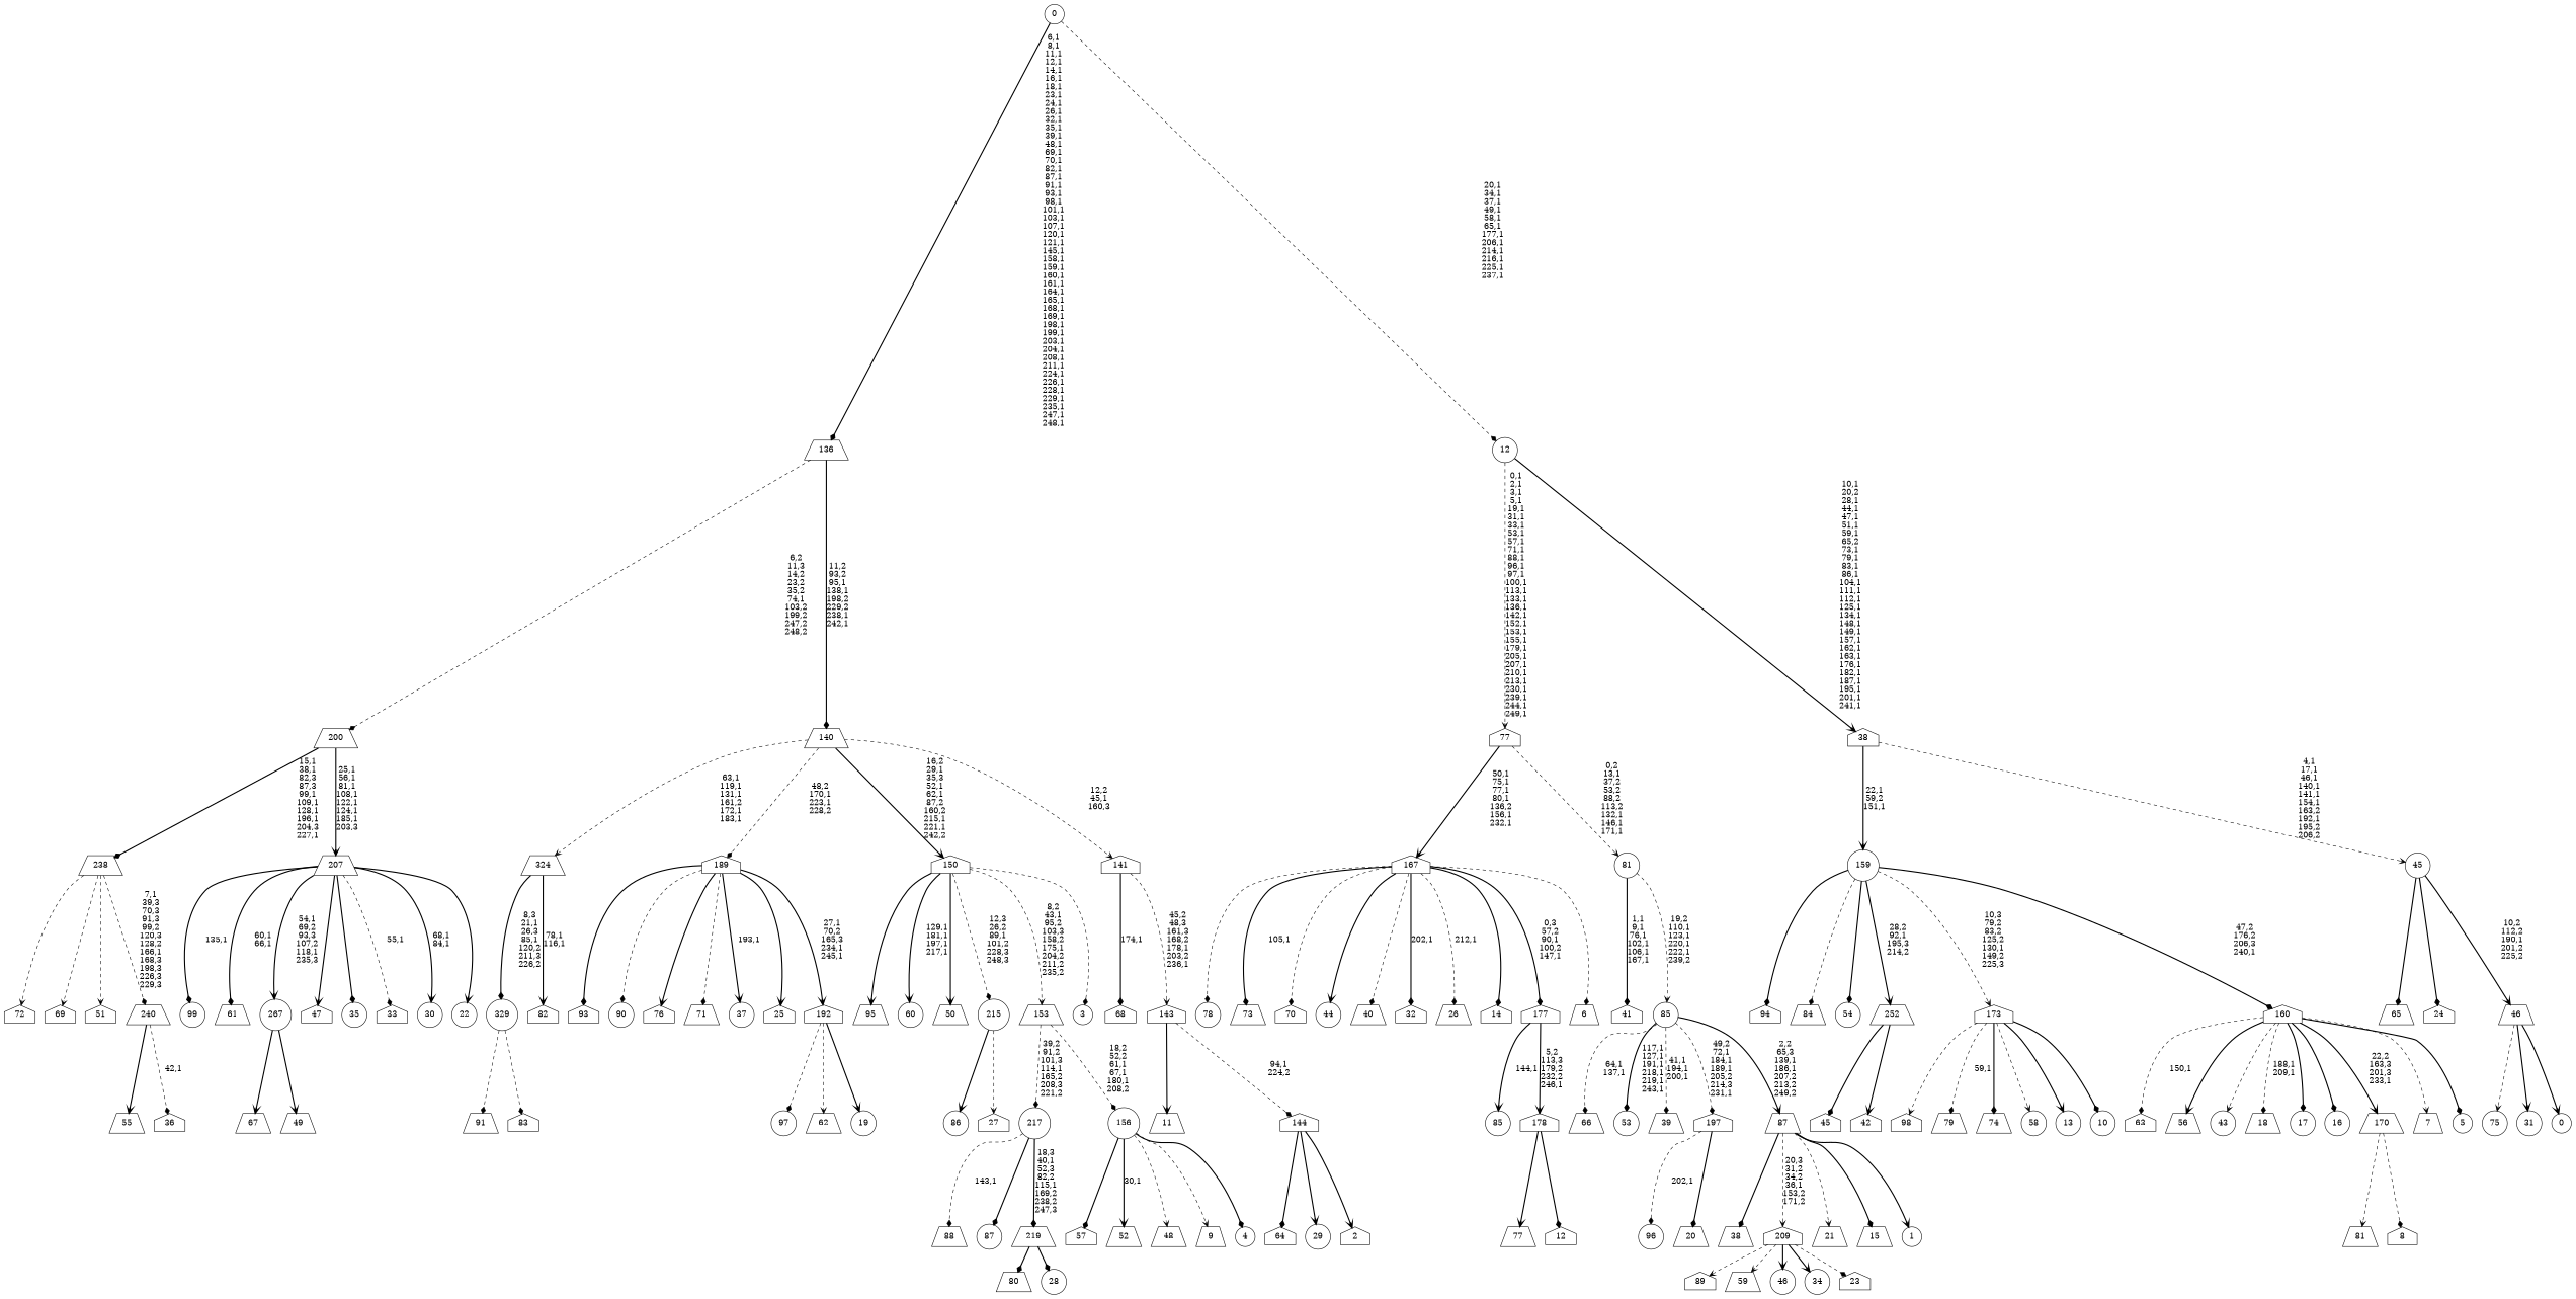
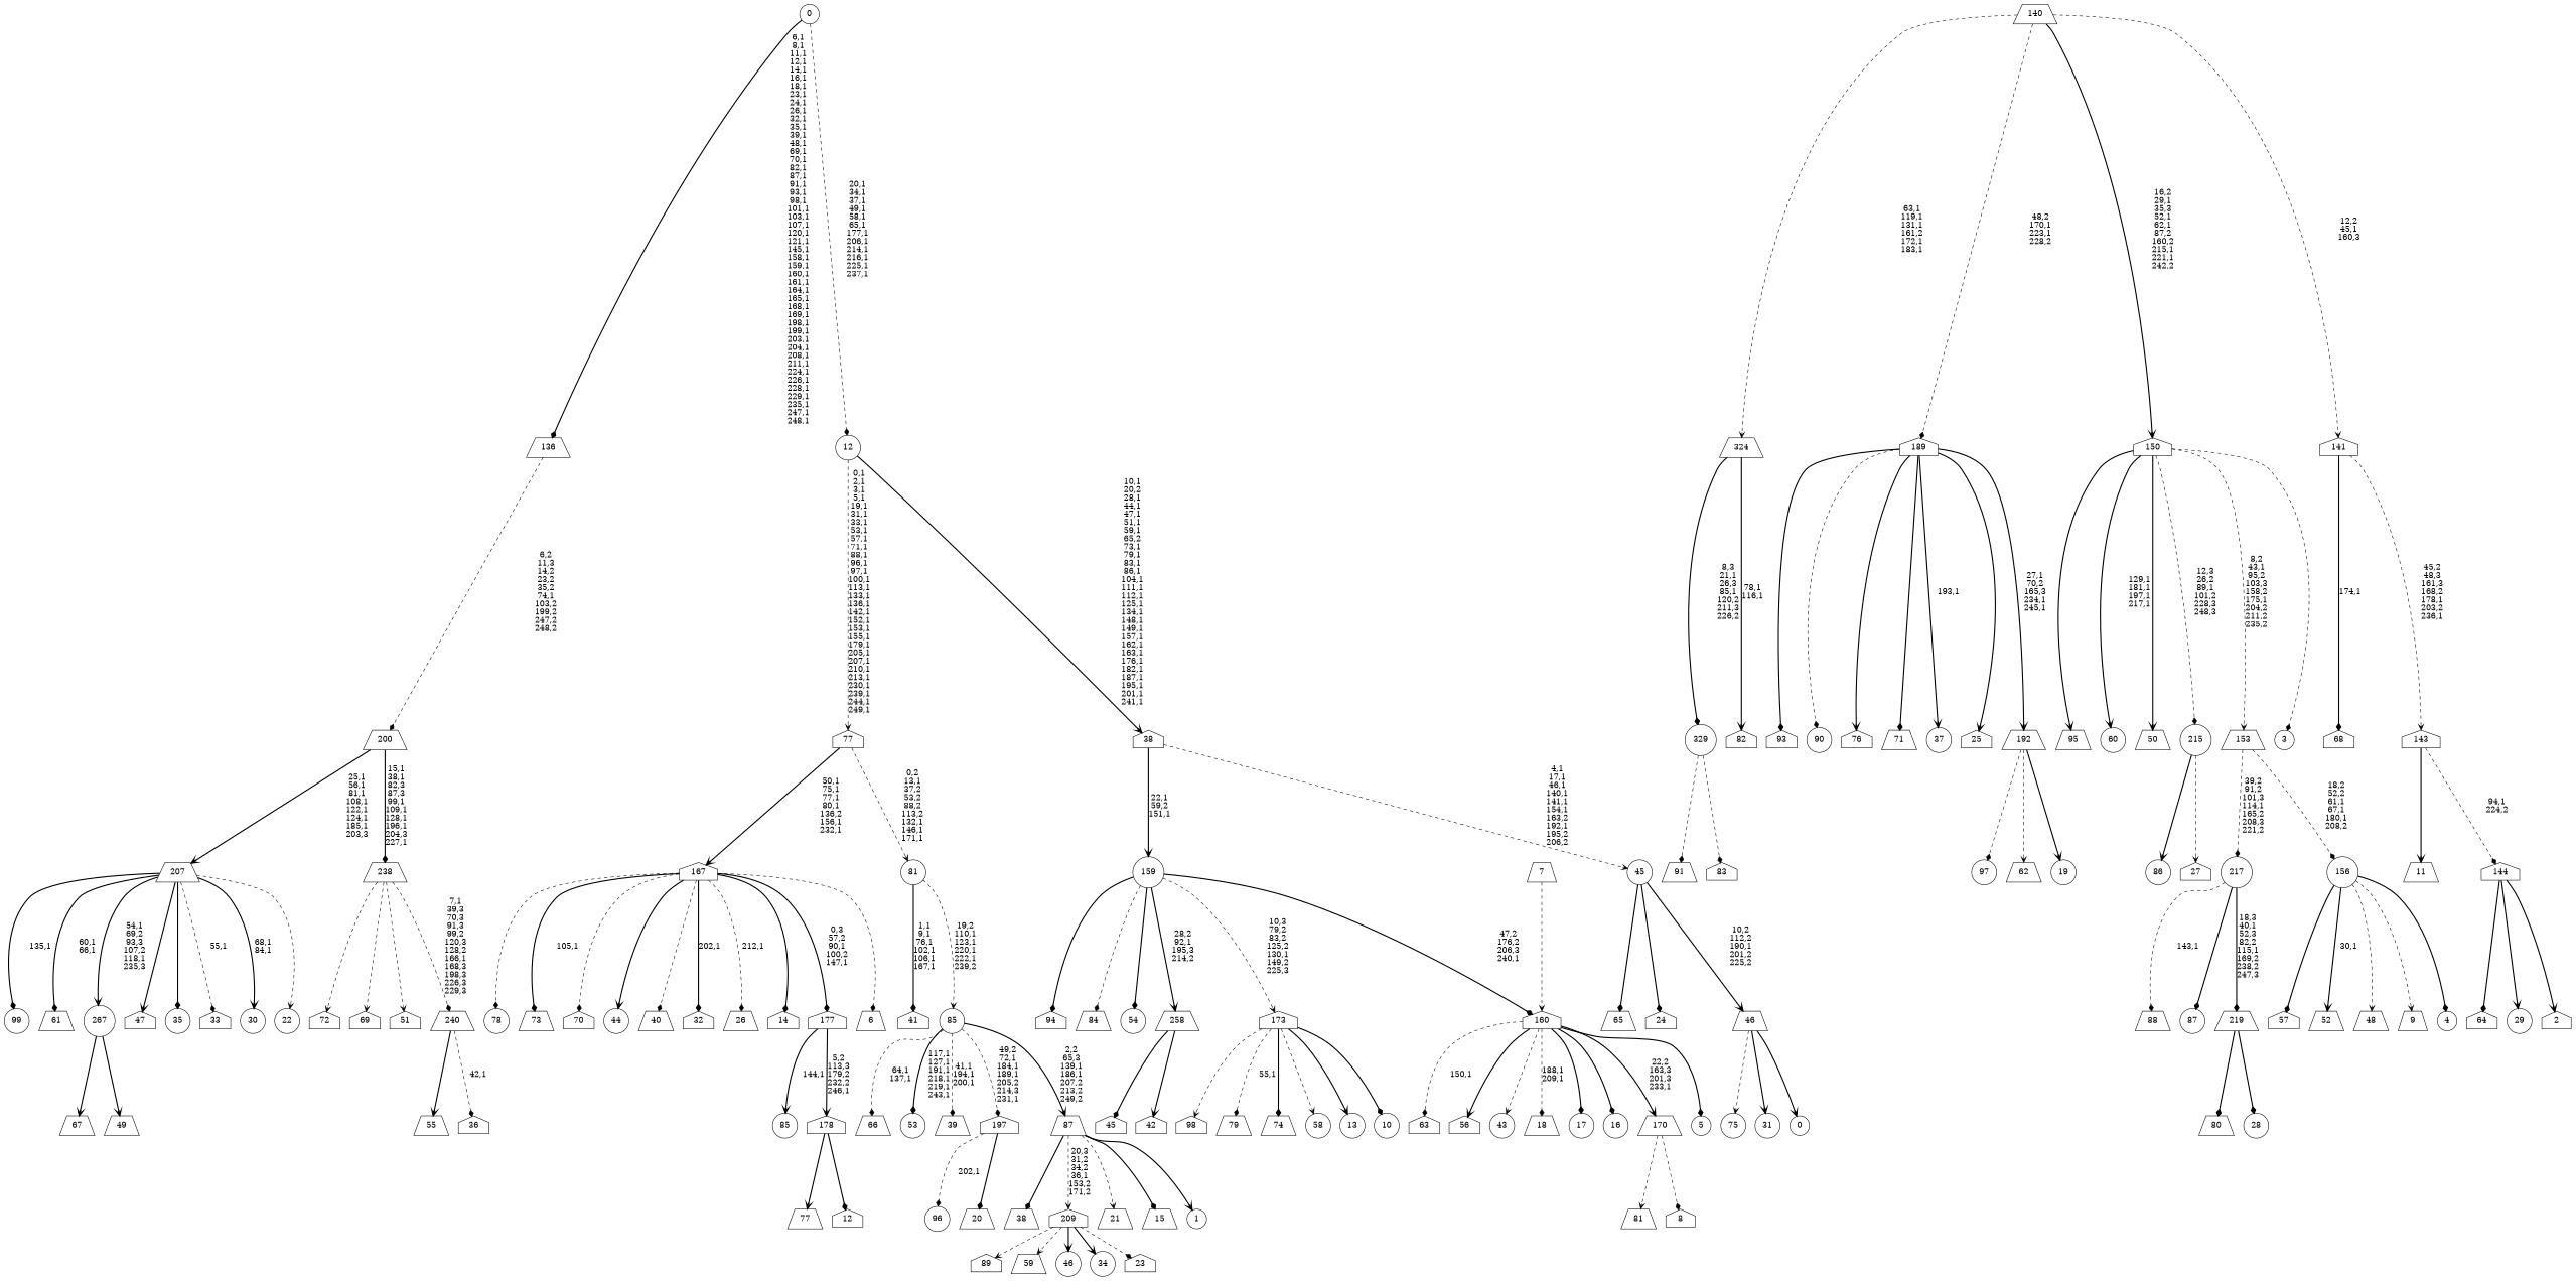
  digraph {
    node [shape=trapezium]
    edge [arrowhead=diamond style=bold]
    n1 [label=99 shape=circle]
    n2 [label=98 shape=house]
    n3 [label=97 shape=circle]
    n4 [label=96 shape=circle]
    n5 [label=95]
    n6 [label=94 shape=house]
    n7 [label=93 shape=house]
    n8 [label=91]
    n9 [label=90 shape=circle]
    n10 [label=89 shape=house]
    n11 [label=88]
    n12 [label=87 shape=circle]
    n13 [label=86 shape=circle]
    n14 [label=85 shape=circle]
    n15 [label=84]
    n16 [label=83 shape=house]
    329 [shape=circle]
    n18 [label=82 shape=house]
    324
    n20 [label=81]
    n21 [label=80]
    n22 [label=79]
    n23 [label=78 shape=circle]
    n24 [label=77]
    n25 [label=76 shape=house]
    n26 [label=75 shape=circle]
    n27 [label=74]
    n28 [label=73]
    n29 [label=72 shape=house]
    n30 [label=71]
    n31 [label=70 shape=house]
    n32 [label=69 shape=house]
    n33 [label=68 shape=house]
    n34 [label=67]
    n35 [label=66]
    n36 [label=65]
    n37 [label=64 shape=house]
    n38 [label=63 shape=house]
    n39 [label=62]
    n40 [label=61]
    n41 [label=60 shape=circle]
    n42 [label=59]
    n43 [label=58 shape=circle]
    n44 [label=57 shape=house]
-   n45 [label=56]
+   n45 [label=56 shape=house]
    n46 [label=55]
    n47 [label=54 shape=circle]
    n48 [label=53 shape=circle]
    n49 [label=52]
    n50 [label=51 shape=house]
    n51 [label=50]
    n52 [label=49]
    267 [shape=circle]
    n54 [label=48]
    n55 [label=47 shape=house]
    n56 [label=46 shape=circle]
    n57 [label=45 shape=house]
    n58 [label=44 shape=circle]
    n59 [label=43 shape=circle]
    n60 [label=42 shape=house]
-   258 [label=252]
+   258
    n62 [label=41 shape=house]
    n63 [label=40]
    n64 [label=39]
    n65 [label=38]
    n66 [label=37 shape=circle]
    n67 [label=36 shape=house]
    240
    238
    n70 [label=35 shape=circle]
    n71 [label=34 shape=circle]
    n72 [label=33 shape=house]
    n73 [label=32 shape=house]
    n74 [label=31 shape=circle]
    n75 [label=30 shape=circle]
    n76 [label=29 shape=circle]
    n77 [label=28 shape=circle]
    219
    217 [shape=circle]
    n80 [label=27 shape=house]
    215 [shape=circle]
    n82 [label=26]
    n83 [label=25 shape=house]
    n84 [label=24 shape=house]
    n85 [label=23 shape=house]
    209 [shape=house]
    n87 [label=22 shape=circle]
    207
    200
    n90 [label=21]
    n91 [label=20]
    197 [shape=house]
    n93 [label=19 shape=circle]
-   192 [shape=house]
+   192
    189 [shape=house]
    n96 [label=18]
    n97 [label=17 shape=circle]
    n98 [label=16 shape=circle]
    n99 [label=15]
    n100 [label=14 shape=house]
    n101 [label=13 shape=circle]
    n102 [label=12 shape=house]
    178 [shape=house]
    177 [shape=house]
    n105 [label=11]
    n106 [label=10 shape=circle]
    173 [shape=house]
    n108 [label=9]
    n109 [label=8 shape=house]
    170
    n111 [label=7]
    n112 [label=6]
    167 [shape=house]
    n114 [label=5 shape=circle]
    160 [shape=house]
    159 [shape=circle]
    n117 [label=4 shape=circle]
    156 [shape=circle]
    153
    n120 [label=3 shape=circle]
    150 [shape=house]
    n122 [label=2 shape=house]
    144 [shape=house]
    143 [shape=house]
    141 [shape=house]
    140
    136
    n128 [label=1 shape=circle]
    87
    85 [shape=circle]
    81 [shape=circle]
    77 [shape=house]
    n133 [label=0 shape=circle]
    46
    45 [shape=circle]
    38 [shape=house]
    12 [shape=circle]
    0 [shape=circle]
    329 -> n8 [style=dashed]
    329 -> n16 [style=dashed]
    324 -> 329 [label="8,3\n21,1\n26,3\n85,1\n120,2\n211,3\n226,2"]
    324 -> n18 [arrowhead=vee label="78,1\n116,1"]
    267 -> n34 [arrowhead=vee]
    267 -> n52 [arrowhead=vee]
    258 -> n57
    258 -> n60 [arrowhead=vee]
    240 -> n46 [arrowhead=vee]
    240 -> n67 [label="42,1" style=dashed]
    238 -> n29 [arrowhead=vee style=dashed]
    238 -> n32 [arrowhead=vee style=dashed]
    238 -> n50 [arrowhead=vee style=dashed]
    238 -> 240 [label="7,1\n39,3\n70,3\n91,3\n99,2\n120,3\n128,2\n166,1\n168,3\n198,3\n226,3\n229,3" style=dashed]
    219 -> n21
    219 -> n77
    217 -> n11 [label="143,1" style=dashed]
    217 -> n12
    217 -> 219 [label="18,3\n40,1\n52,3\n82,2\n115,1\n169,2\n238,2\n247,3"]
    215 -> n13 [arrowhead=vee]
    215 -> n80 [arrowhead=vee style=dashed]
    209 -> n10 [arrowhead=vee style=dashed]
    209 -> n42 [arrowhead=vee style=dashed]
    209 -> n56 [arrowhead=vee]
    209 -> n71 [arrowhead=vee]
    209 -> n85 [style=dashed]
    207 -> n1 [label="135,1"]
    207 -> n40 [label="60,1\n66,1"]
    207 -> 267 [arrowhead=vee label="54,1\n69,2\n93,3\n107,2\n118,1\n235,3"]
    207 -> n55 [arrowhead=vee]
    207 -> n70
    207 -> n72 [label="55,1" style=dashed]
    207 -> n75 [arrowhead=vee label="68,1\n84,1"]
-   207 -> n87 [arrowhead=vee]
+   207 -> n87 [arrowhead=vee style=dashed]
    200 -> 238 [label="15,1\n38,1\n82,3\n87,3\n99,1\n109,1\n128,1\n196,1\n204,3\n227,1"]
    200 -> 207 [arrowhead=vee label="25,1\n56,1\n81,1\n108,1\n122,1\n124,1\n185,1\n203,3"]
    197 -> n4 [label="202,1" style=dashed]
    197 -> n91
    192 -> n3 [style=dashed]
    192 -> n39 [arrowhead=vee style=dashed]
    192 -> n93 [arrowhead=vee]
    189 -> n7
    189 -> n9 [style=dashed]
    189 -> n25 [arrowhead=vee]
-   189 -> n30 [style=dashed]
+   189 -> n30
    189 -> n66 [arrowhead=vee label="193,1"]
    189 -> n83 [arrowhead=vee]
    189 -> 192 [arrowhead=vee label="27,1\n70,2\n165,3\n234,1\n245,1"]
    178 -> n24 [arrowhead=vee]
    178 -> n102
    177 -> n14 [arrowhead=vee label="144,1"]
    177 -> 178 [arrowhead=vee label="5,2\n113,3\n179,2\n232,2\n246,1"]
    173 -> n2 [arrowhead=vee style=dashed]
-   173 -> n22 [label="59,1" style=dashed]
+   173 -> n22 [label="55,1" style=dashed]
    173 -> n27
    173 -> n43 [arrowhead=vee style=dashed]
    173 -> n101 [arrowhead=vee]
    173 -> n106
    170 -> n20 [arrowhead=vee style=dashed]
    170 -> n109 [style=dashed]
    167 -> n23 [style=dashed]
    167 -> n28 [label="105,1"]
    167 -> n31 [style=dashed]
    167 -> n58 [arrowhead=vee]
    167 -> n63 [style=dashed]
    167 -> n73 [label="202,1"]
    167 -> n82 [label="212,1" style=dashed]
    167 -> n100
    167 -> 177 [label="0,3\n57,2\n90,1\n100,2\n147,1"]
    167 -> n112 [style=dashed]
    160 -> n38 [label="150,1" style=dashed]
    160 -> n45 [arrowhead=vee]
    160 -> n59 [arrowhead=vee style=dashed]
    160 -> n96 [label="188,1\n209,1" style=dashed]
    160 -> n97
    160 -> n98
    160 -> 170 [arrowhead=vee label="22,2\n163,3\n201,3\n233,1"]
-   160 -> n111 [arrowhead=vee style=dashed]
+   n111 -> 160 [arrowhead=vee style=dashed]
    160 -> n114
    159 -> n6
    159 -> n15 [style=dashed]
    159 -> n47
    159 -> 258 [arrowhead=vee label="28,2\n92,1\n195,3\n214,2"]
    159 -> 173 [arrowhead=vee label="10,3\n79,2\n83,2\n125,2\n130,1\n149,2\n225,3" style=dashed]
    159 -> 160 [label="47,2\n176,2\n206,3\n240,1"]
    156 -> n44
    156 -> n49 [arrowhead=vee label="30,1"]
    156 -> n54 [arrowhead=vee style=dashed]
    156 -> n108 [arrowhead=vee style=dashed]
    156 -> n117
    153 -> 217 [label="39,2\n91,2\n101,3\n114,1\n165,2\n208,3\n221,2" style=dashed]
    153 -> 156 [label="18,2\n52,2\n61,1\n67,1\n180,1\n208,2" style=dashed]
    150 -> n5 [arrowhead=vee]
    150 -> n41 [arrowhead=vee label="129,1\n181,1\n197,1\n217,1"]
    150 -> n51 [arrowhead=vee]
    150 -> 215 [label="12,3\n26,2\n89,1\n101,2\n228,3\n248,3" style=dashed]
    150 -> 153 [arrowhead=vee label="8,2\n43,1\n95,2\n103,3\n158,2\n175,1\n204,2\n211,2\n235,2" style=dashed]
    150 -> n120 [style=dashed]
    144 -> n37
    144 -> n76 [arrowhead=vee]
    144 -> n122 [arrowhead=vee]
    143 -> n105 [arrowhead=vee]
    143 -> 144 [label="94,1\n224,2" style=dashed]
    141 -> n33 [label="174,1"]
    141 -> 143 [arrowhead=vee label="45,2\n48,3\n161,3\n168,2\n178,1\n203,2\n236,1" style=dashed]
    140 -> 324 [arrowhead=vee label="63,1\n119,1\n131,1\n161,2\n172,1\n183,1" style=dashed]
    140 -> 189 [label="48,2\n170,1\n223,1\n228,2" style=dashed]
    140 -> 150 [arrowhead=vee label="16,2\n29,1\n35,3\n52,1\n62,1\n87,2\n160,2\n215,1\n221,1\n242,2"]
    140 -> 141 [arrowhead=vee label="12,2\n45,1\n160,3" style=dashed]
    136 -> 200 [label="6,2\n11,3\n14,2\n23,2\n35,2\n74,1\n103,2\n199,2\n247,2\n248,2" style=dashed]
-   136 -> 140 [label="11,2\n93,2\n95,1\n138,1\n198,2\n229,2\n238,1\n242,1"]
    87 -> n65
    87 -> 209 [arrowhead=vee label="20,3\n31,2\n34,2\n36,1\n153,2\n171,2" style=dashed]
    87 -> n90 [arrowhead=vee style=dashed]
    87 -> n99
    87 -> n128 [arrowhead=vee]
    85 -> n35 [label="64,1\n137,1" style=dashed]
    85 -> n48 [label="117,1\n127,1\n191,1\n218,1\n219,1\n243,1"]
    85 -> n64 [label="41,1\n194,1\n200,1" style=dashed]
    85 -> 197 [label="49,2\n72,1\n184,1\n189,1\n205,2\n214,3\n231,1" style=dashed]
    85 -> 87 [arrowhead=vee label="2,2\n65,3\n139,1\n186,1\n207,2\n213,2\n249,2"]
    81 -> n62 [label="1,1\n9,1\n76,1\n102,1\n106,1\n167,1"]
    81 -> 85 [arrowhead=vee label="19,2\n110,1\n123,1\n220,1\n222,1\n239,2" style=dashed]
    77 -> 167 [arrowhead=vee label="50,1\n75,1\n77,1\n80,1\n136,2\n156,1\n232,1"]
    77 -> 81 [arrowhead=vee label="0,2\n13,1\n37,2\n53,2\n88,2\n113,2\n132,1\n146,1\n171,1" style=dashed]
    46 -> n26 [arrowhead=vee style=dashed]
    46 -> n74 [arrowhead=vee]
    46 -> n133 [arrowhead=vee]
    45 -> n36
    45 -> n84
    45 -> 46 [arrowhead=vee label="10,2\n112,2\n190,1\n201,2\n225,2"]
    38 -> 159 [arrowhead=vee label="22,1\n59,2\n151,1"]
    38 -> 45 [arrowhead=vee label="4,1\n17,1\n46,1\n140,1\n141,1\n154,1\n163,2\n192,1\n195,2\n206,2" style=dashed]
    12 -> 77 [arrowhead=vee label="0,1\n2,1\n3,1\n5,1\n19,1\n31,1\n33,1\n53,1\n57,1\n71,1\n88,1\n96,1\n97,1\n100,1\n113,1\n133,1\n136,1\n142,1\n152,1\n153,1\n155,1\n179,1\n205,1\n207,1\n210,1\n213,1\n230,1\n239,1\n244,1\n249,1" style=dashed]
    12 -> 38 [arrowhead=vee label="10,1\n20,2\n28,1\n44,1\n47,1\n51,1\n59,1\n65,2\n73,1\n79,1\n83,1\n86,1\n104,1\n111,1\n112,1\n125,1\n134,1\n148,1\n149,1\n157,1\n162,1\n163,1\n176,1\n182,1\n187,1\n195,1\n201,1\n241,1"]
    0 -> 136 [label="6,1\n8,1\n11,1\n12,1\n14,1\n16,1\n18,1\n23,1\n24,1\n26,1\n32,1\n35,1\n39,1\n48,1\n69,1\n70,1\n82,1\n87,1\n91,1\n93,1\n98,1\n101,1\n103,1\n107,1\n120,1\n121,1\n145,1\n158,1\n159,1\n160,1\n161,1\n164,1\n165,1\n168,1\n169,1\n198,1\n199,1\n203,1\n204,1\n208,1\n211,1\n224,1\n226,1\n228,1\n229,1\n235,1\n247,1\n248,1"]
    0 -> 12 [label="20,1\n34,1\n37,1\n49,1\n58,1\n65,1\n177,1\n206,1\n214,1\n216,1\n225,1\n237,1" style=dashed]
  }
